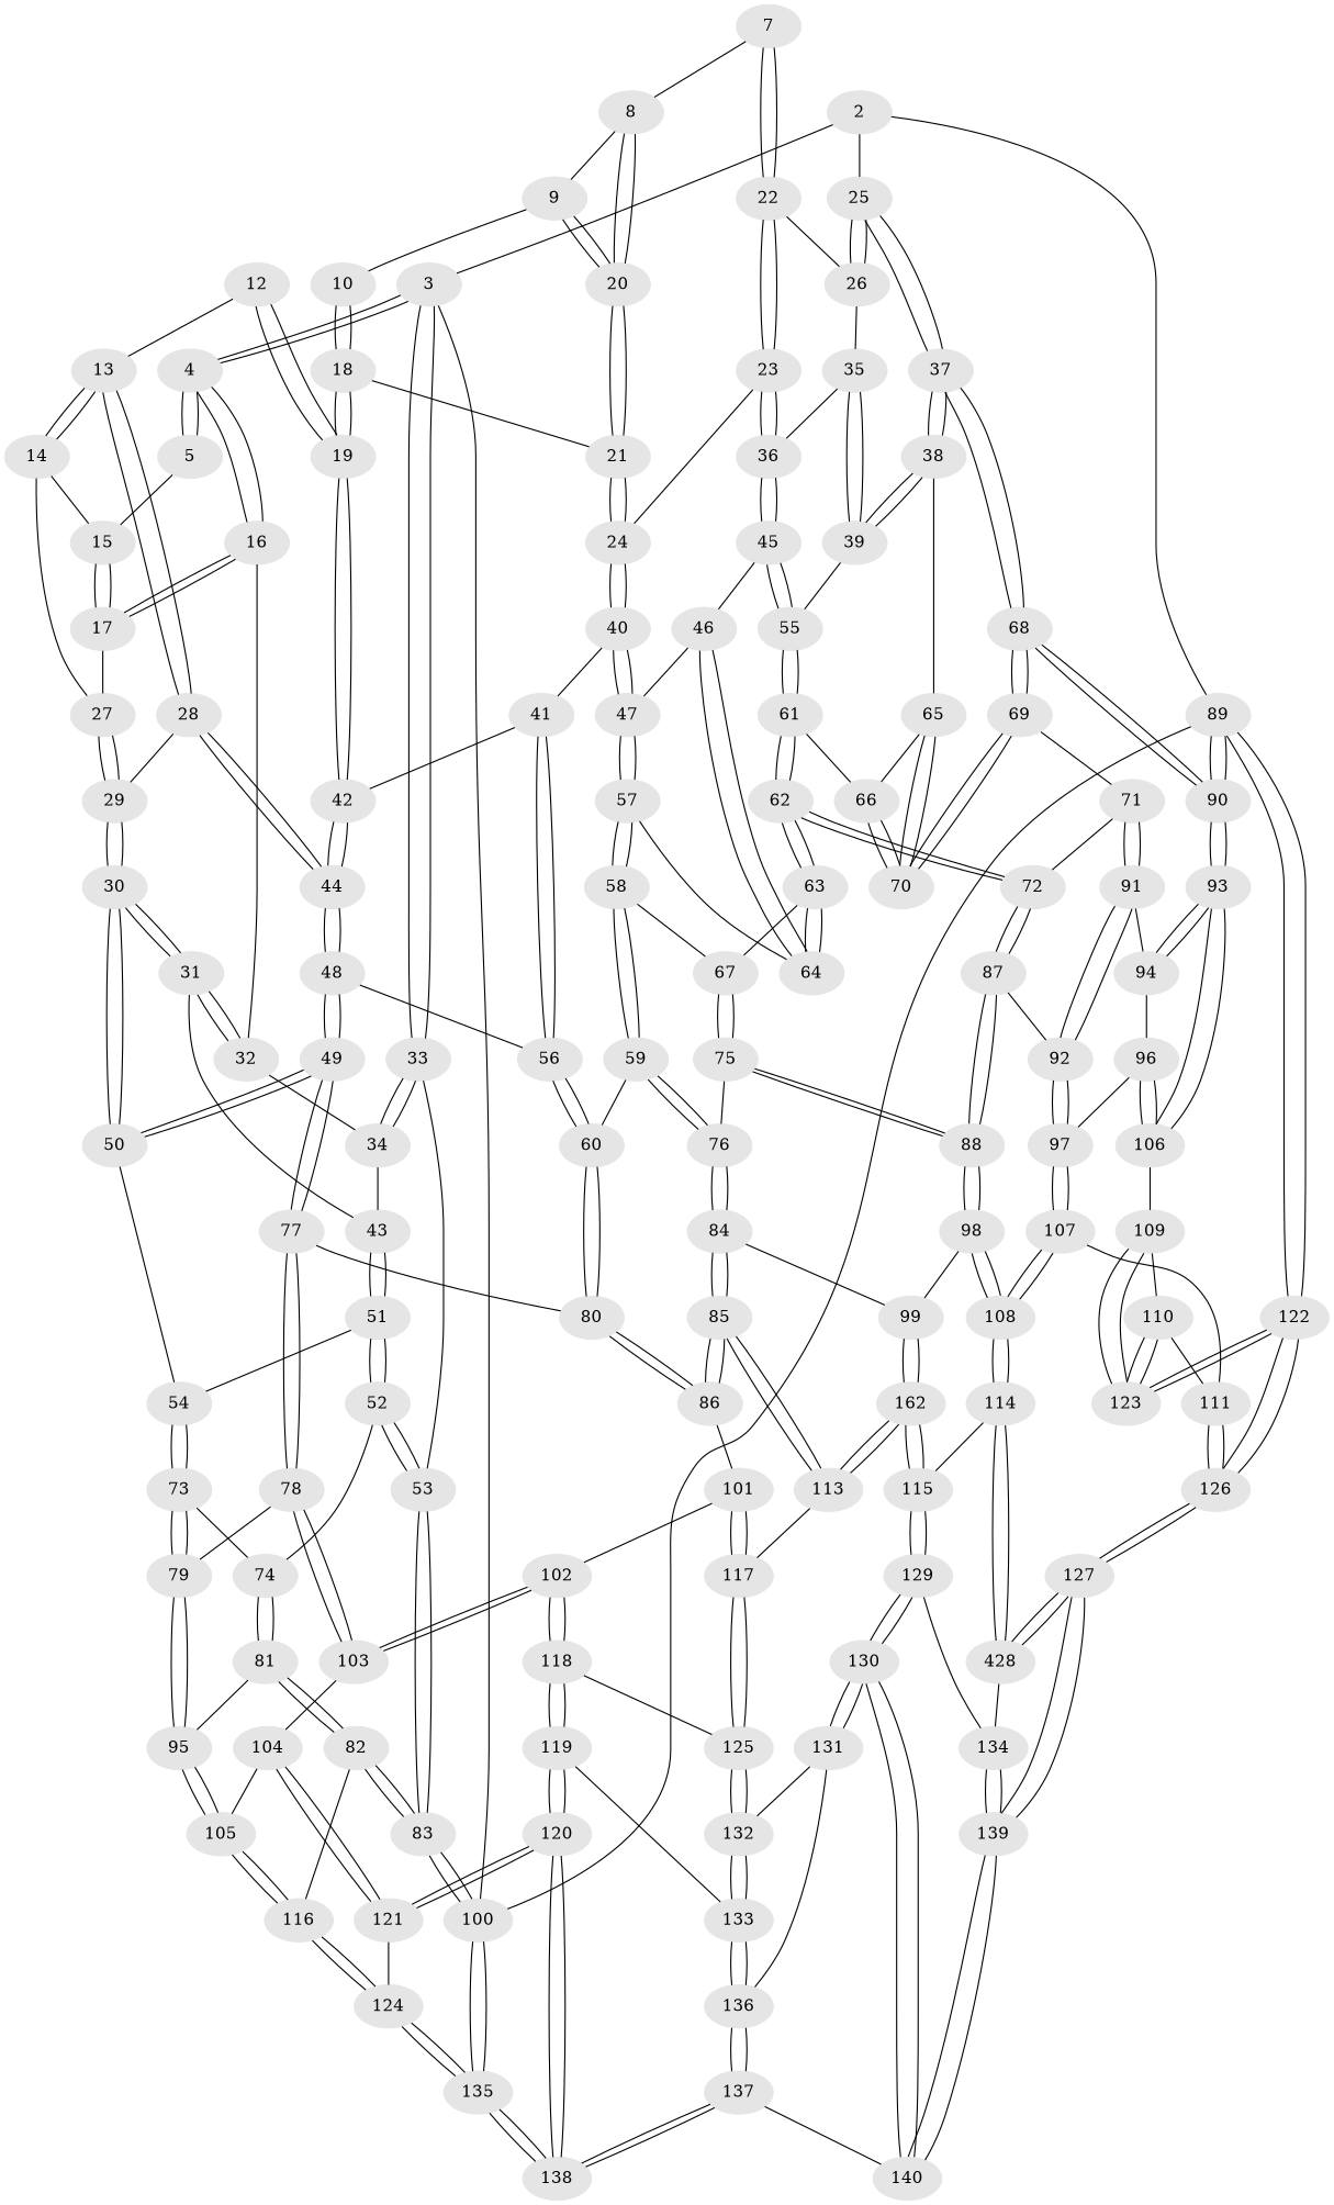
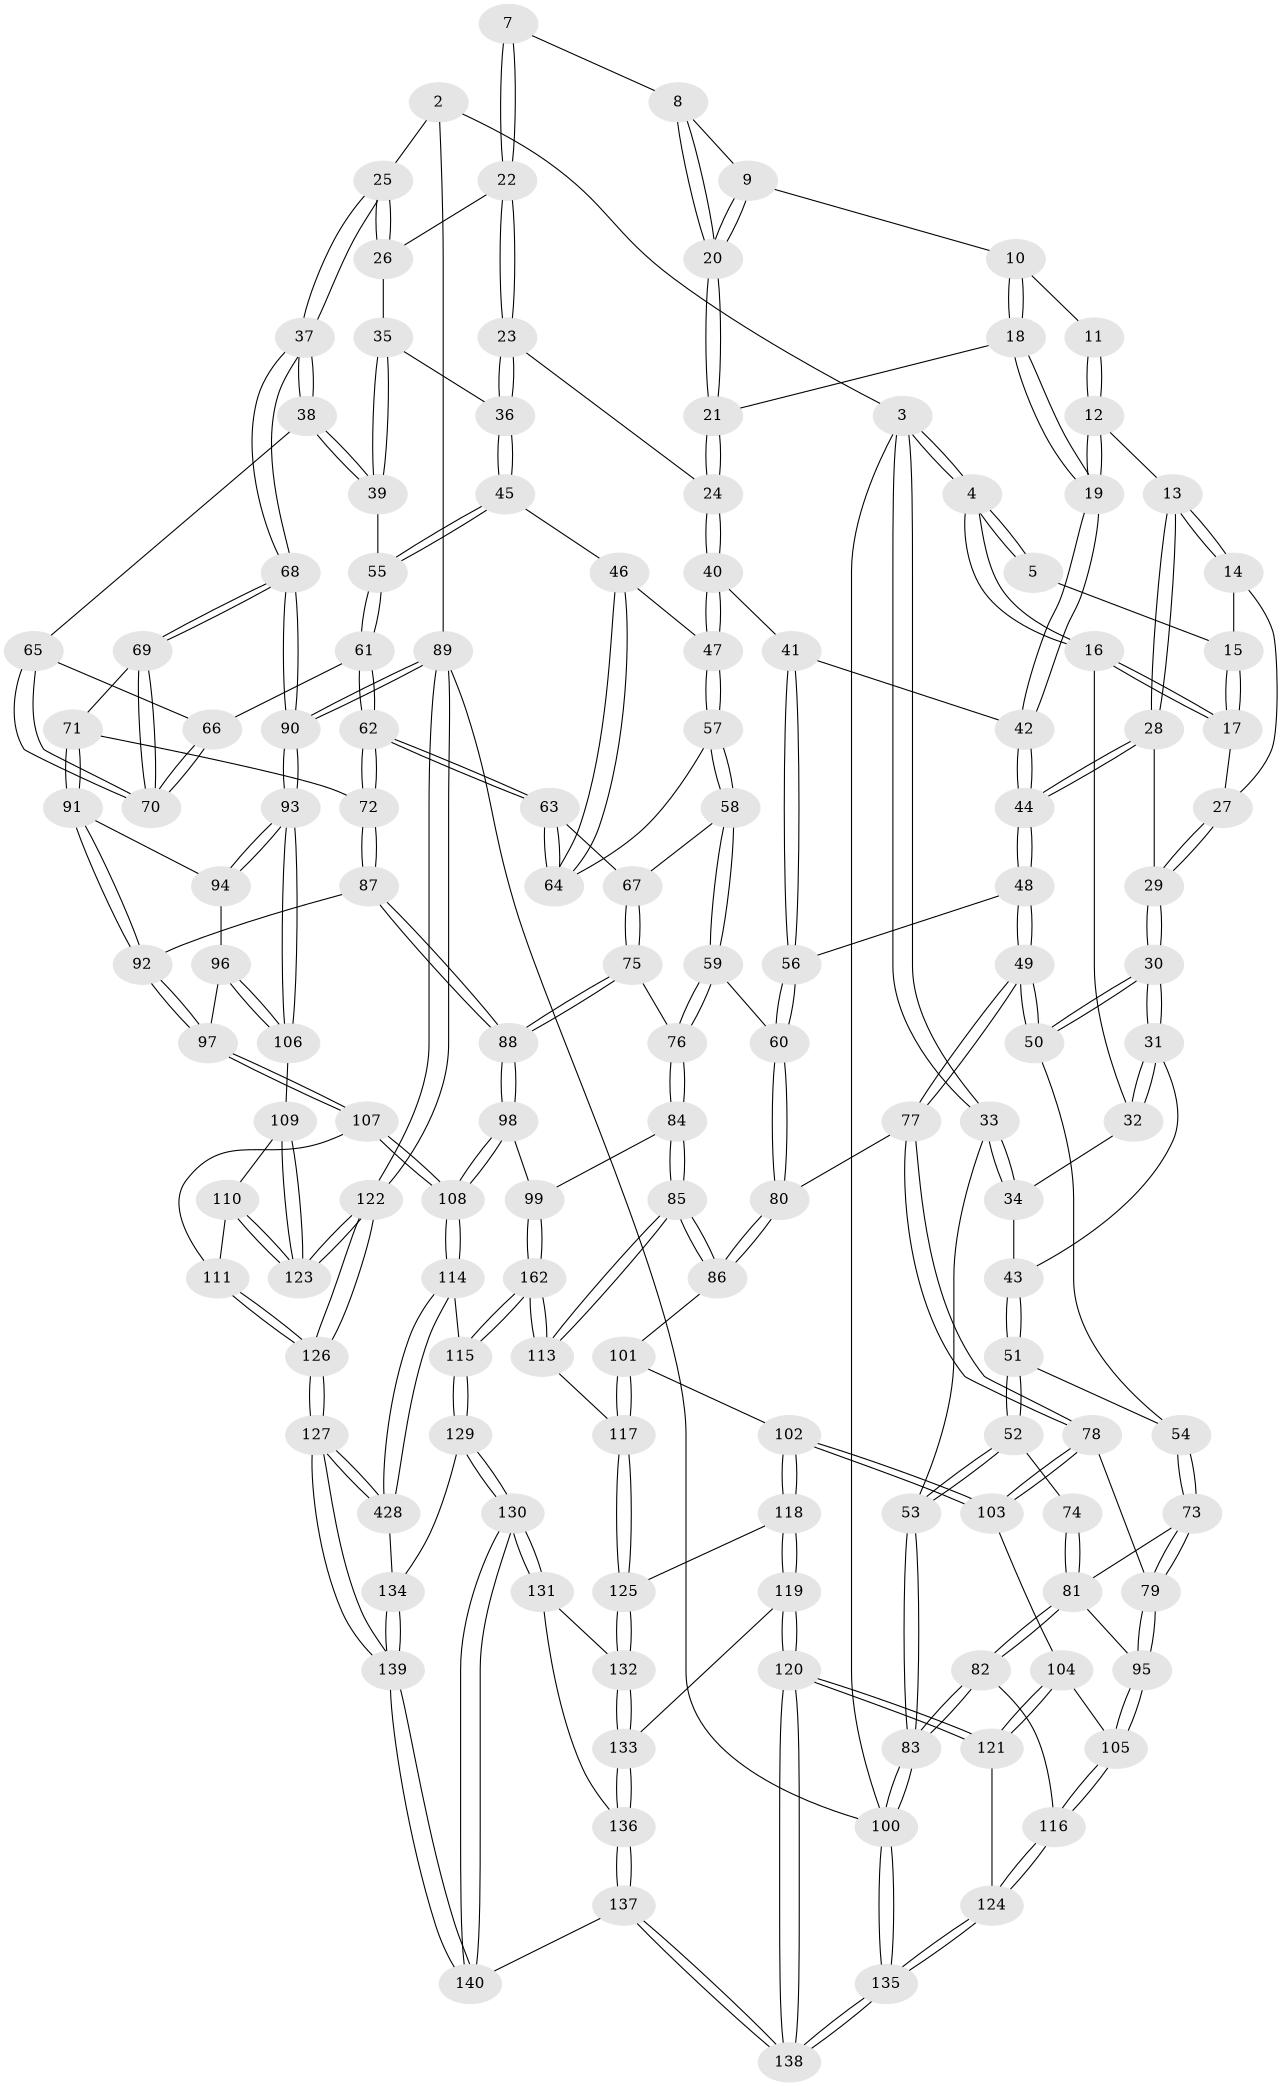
  graph {
    node [color=gray90 style=filled]
    2
    3
    25
    89
    7
    8
    22
    4
    33
    100
    26
    37
    90
    122
    5
    16
    34
    53
    135
    15
    17
    32
+   11
    12
    9
    20
    23
    10
    21
    18
    19
    13
    14
    28
    42
    27
    29
    44
    24
    40
    36
    35
    45
    41
    47
    38
    68
    39
    30
    48
    31
    50
    43
    54
    51
    83
    55
    46
    65
    69
    66
    70
    61
    56
    57
    60
    52
    49
    64
    58
    77
    80
    78
    73
    74
    81
    79
    62
    59
    67
    76
    75
    84
    86
    63
    72
    87
    88
    71
    93
    91
    92
    94
    95
    82
    98
    85
    99
    103
    104
    105
    101
    116
    124
    113
    n106 [label=162]
    117
    102
    97
    108
    123
    126
    106
    96
    107
    109
    111
    114
    115
    138
    118
    125
    119
    121
    110
    n126 [label=428]
    127
    129
    134
    130
    132
    120
    133
    136
    139
    140
    131
    137
    2 -- 3
    2 -- 25
    2 -- 89
    3 -- 4
    3 -- 4
    3 -- 33
    3 -- 33
    3 -- 100
    25 -- 26
    25 -- 26
    25 -- 37
    25 -- 37
    89 -- 100
    89 -- 90
    89 -- 90
    89 -- 122
    89 -- 122
    7 -- 8
    7 -- 22
    7 -- 22
    8 -- 9
    8 -- 20
    8 -- 20
    22 -- 26
    22 -- 23
    22 -- 23
    4 -- 5
    4 -- 5
    4 -- 16
    4 -- 16
    33 -- 34
    33 -- 34
    33 -- 53
    100 -- 135
    100 -- 135
    26 -- 35
    37 -- 38
    37 -- 38
    37 -- 68
    37 -- 68
    90 -- 93
    90 -- 93
    122 -- 123
    122 -- 123
    122 -- 126
    122 -- 126
    5 -- 15
    16 -- 17
    16 -- 17
    16 -- 32
    34 -- 43
    53 -- 83
    53 -- 83
    135 -- 138
    135 -- 138
    15 -- 17
    15 -- 17
    17 -- 27
    32 -- 34
+   11 -- 12
+   11 -- 12
    12 -- 19
    12 -- 19
    12 -- 13
    9 -- 20
    9 -- 20
    9 -- 10
    20 -- 21
    20 -- 21
    23 -- 24
    23 -- 36
    23 -- 36
+   10 -- 11
    10 -- 18
    10 -- 18
    21 -- 24
    21 -- 24
    18 -- 21
    18 -- 19
    18 -- 19
    19 -- 42
    19 -- 42
    13 -- 14
    13 -- 14
    13 -- 28
    13 -- 28
    14 -- 15
    14 -- 27
    28 -- 29
    28 -- 44
    28 -- 44
    42 -- 44
    42 -- 44
    27 -- 29
    27 -- 29
    29 -- 30
    29 -- 30
    44 -- 48
    44 -- 48
    24 -- 40
    24 -- 40
    40 -- 41
    40 -- 47
    40 -- 47
    36 -- 45
    36 -- 45
    35 -- 36
    35 -- 39
    35 -- 39
    45 -- 55
    45 -- 55
    45 -- 46
    41 -- 42
    41 -- 56
    41 -- 56
    47 -- 57
    47 -- 57
    38 -- 39
    38 -- 39
    38 -- 65
    68 -- 90
    68 -- 90
    68 -- 69
    68 -- 69
    39 -- 55
    30 -- 31
    30 -- 31
    30 -- 50
    30 -- 50
    48 -- 56
    48 -- 49
    48 -- 49
    31 -- 32
    31 -- 32
    31 -- 43
    50 -- 54
    43 -- 51
    43 -- 51
    54 -- 73
    54 -- 73
    51 -- 54
    51 -- 52
    51 -- 52
    83 -- 100
    83 -- 100
    55 -- 61
    55 -- 61
    46 -- 47
    46 -- 64
    46 -- 64
    65 -- 66
    65 -- 70
    65 -- 70
    69 -- 70
    69 -- 70
    69 -- 71
    66 -- 70
    66 -- 70
    61 -- 66
    61 -- 62
    61 -- 62
    56 -- 60
    56 -- 60
    57 -- 64
    57 -- 58
    57 -- 58
    60 -- 80
    60 -- 80
    52 -- 53
    52 -- 53
    52 -- 74
    49 -- 50
    49 -- 50
    49 -- 77
    49 -- 77
    58 -- 59
    58 -- 59
    58 -- 67
    77 -- 80
    77 -- 78
    77 -- 78
    80 -- 86
    80 -- 86
    78 -- 79
    78 -- 103
    78 -- 103
-   73 -- 74
+   73 -- 81
    73 -- 79
    73 -- 79
    74 -- 81
    74 -- 81
    81 -- 95
    81 -- 82
    81 -- 82
    79 -- 95
    79 -- 95
    62 -- 63
    62 -- 63
    62 -- 72
    62 -- 72
    59 -- 60
    59 -- 76
    59 -- 76
    67 -- 75
    67 -- 75
    76 -- 84
    76 -- 84
    75 -- 76
    75 -- 88
    75 -- 88
    84 -- 85
    84 -- 85
    84 -- 99
    86 -- 101
    63 -- 64
    63 -- 64
    63 -- 67
    72 -- 87
    72 -- 87
    87 -- 88
    87 -- 88
    87 -- 92
    88 -- 98
    88 -- 98
    71 -- 72
    71 -- 91
    71 -- 91
    93 -- 94
    93 -- 94
    93 -- 106
    93 -- 106
    91 -- 92
    91 -- 92
    91 -- 94
    92 -- 97
    92 -- 97
    94 -- 96
    95 -- 105
    95 -- 105
    82 -- 83
    82 -- 83
    82 -- 116
    98 -- 99
    98 -- 108
    98 -- 108
    85 -- 86
    85 -- 86
    85 -- 113
    85 -- 113
    99 -- n106
    99 -- n106
    103 -- 104
    104 -- 105
    104 -- 121
    104 -- 121
    105 -- 116
    105 -- 116
    101 -- 117
    101 -- 117
    101 -- 102
    116 -- 124
    116 -- 124
    124 -- 135
    124 -- 135
    113 -- 117
    n106 -- 113
    n106 -- 113
    n106 -- 115
    n106 -- 115
    117 -- 125
    117 -- 125
    102 -- 103
    102 -- 103
    102 -- 118
    102 -- 118
    97 -- 107
    97 -- 107
    108 -- 114
    108 -- 114
    126 -- 127
    126 -- 127
    106 -- 109
    96 -- 97
    96 -- 106
    96 -- 106
    107 -- 108
    107 -- 108
    107 -- 111
    109 -- 123
    109 -- 123
    109 -- 110
    111 -- 126
    111 -- 126
    114 -- 115
    114 -- n126
    114 -- n126
    115 -- 129
    115 -- 129
    118 -- 125
    118 -- 119
    118 -- 119
    125 -- 132
    125 -- 132
    119 -- 120
    119 -- 120
    119 -- 133
    121 -- 124
    110 -- 123
    110 -- 123
    110 -- 111
    n126 -- 134
    127 -- n126
    127 -- n126
    127 -- 139
    127 -- 139
    129 -- 134
    129 -- 130
    129 -- 130
    134 -- 139
    134 -- 139
    130 -- 140
    130 -- 140
    130 -- 131
    130 -- 131
    132 -- 133
    132 -- 133
    120 -- 138
    120 -- 138
    120 -- 121
    120 -- 121
    133 -- 136
    133 -- 136
    136 -- 137
    136 -- 137
    139 -- 140
    139 -- 140
    131 -- 132
    131 -- 136
    137 -- 138
    137 -- 138
    137 -- 140
  }
